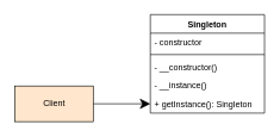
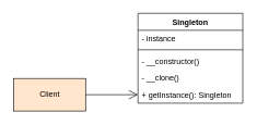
  <mxCell id="0" />
  <mxCell id="1" parent="0" />
  <mxCell id="2" value="Singleton" style="swimlane;fontStyle=1;align=center;verticalAlign=top;childLayout=stackLayout;horizontal=1;startSize=26;horizontalStack=0;resizeParent=1;resizeParentMax=0;resizeLast=0;collapsible=1;marginBottom=0;" parent="1" vertex="1"><mxGeometry x="210" y="20" width="160" height="138" as="geometry"><mxRectangle x="200" y="190" width="90" height="26" as="alternateBounds" /></mxGeometry></mxCell>
- <mxCell id="3" value="- constructor" style="text;strokeColor=none;fillColor=none;align=left;verticalAlign=top;spacingLeft=4;spacingRight=4;overflow=hidden;rotatable=0;points=[[0,0.5],[1,0.5]];portConstraint=eastwest;" parent="2" vertex="1"><mxGeometry y="26" width="160" height="26" as="geometry" /></mxCell>
+ <mxCell id="3" value="- instance" style="text;strokeColor=none;fillColor=none;align=left;verticalAlign=top;spacingLeft=4;spacingRight=4;overflow=hidden;rotatable=0;points=[[0,0.5],[1,0.5]];portConstraint=eastwest;" parent="2" vertex="1"><mxGeometry y="26" width="160" height="26" as="geometry" /></mxCell>
  <mxCell id="4" value="" style="line;strokeWidth=1;fillColor=none;align=left;verticalAlign=middle;spacingTop=-1;spacingLeft=3;spacingRight=3;rotatable=0;labelPosition=right;points=[];portConstraint=eastwest;" parent="2" vertex="1"><mxGeometry y="52" width="160" height="8" as="geometry" /></mxCell>
  <mxCell id="5" value="- __constructor()" style="text;strokeColor=none;fillColor=none;align=left;verticalAlign=top;spacingLeft=4;spacingRight=4;overflow=hidden;rotatable=0;points=[[0,0.5],[1,0.5]];portConstraint=eastwest;" parent="2" vertex="1"><mxGeometry y="60" width="160" height="26" as="geometry" /></mxCell>
- <mxCell id="6" value="- __instance()" style="text;strokeColor=none;fillColor=none;align=left;verticalAlign=top;spacingLeft=4;spacingRight=4;overflow=hidden;rotatable=0;points=[[0,0.5],[1,0.5]];portConstraint=eastwest;" parent="2" vertex="1"><mxGeometry y="86" width="160" height="26" as="geometry" /></mxCell>
+ <mxCell id="6" value="- __clone()" style="text;strokeColor=none;fillColor=none;align=left;verticalAlign=top;spacingLeft=4;spacingRight=4;overflow=hidden;rotatable=0;points=[[0,0.5],[1,0.5]];portConstraint=eastwest;" parent="2" vertex="1"><mxGeometry y="86" width="160" height="26" as="geometry" /></mxCell>
  <mxCell id="7" value="+ getInstance(): Singleton" style="text;strokeColor=none;fillColor=none;align=left;verticalAlign=top;spacingLeft=4;spacingRight=4;overflow=hidden;rotatable=0;points=[[0,0.5],[1,0.5]];portConstraint=eastwest;" parent="2" vertex="1"><mxGeometry y="112" width="160" height="26" as="geometry" /></mxCell>
  <mxCell id="8" value="Client" style="html=1;fillColor=#ffe6cc;" parent="1" vertex="1"><mxGeometry x="20" y="120" width="110" height="50" as="geometry" /></mxCell>
- <mxCell id="9" value="" style="endArrow=classic;endFill=1;endSize=12;html=1;exitX=1;exitY=0.5;exitDx=0;exitDy=0;entryX=0;entryY=0.5;entryDx=0;entryDy=0;" parent="1" source="8" target="7" edge="1"><mxGeometry width="160" relative="1" as="geometry"><mxPoint x="340" y="240" as="sourcePoint" /><mxPoint x="500" y="240" as="targetPoint" /></mxGeometry></mxCell>
+ <mxCell id="9" value="" style="endArrow=open;endFill=1;endSize=12;html=1;exitX=1;exitY=0.5;exitDx=0;exitDy=0;entryX=0;entryY=0.5;entryDx=0;entryDy=0;" parent="1" source="8" target="7" edge="1"><mxGeometry width="160" relative="1" as="geometry"><mxPoint x="340" y="240" as="sourcePoint" /><mxPoint x="500" y="240" as="targetPoint" /></mxGeometry></mxCell>
